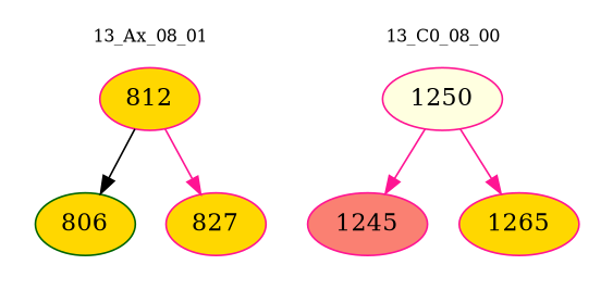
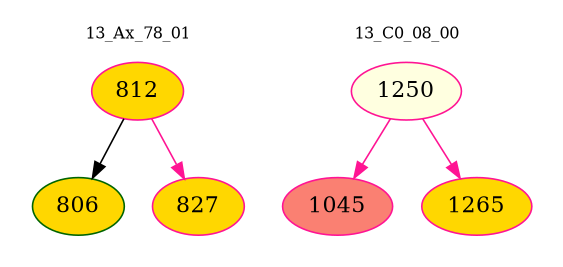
  digraph {
    node [color=deeppink fillcolor=gold style=filled]
    edge [color=deeppink]
    n1 [label=812]
    n2 [color=darkgreen label=806]
    n3 [label=827]
    n4 [fillcolor=lightyellow label=1250]
-   n5 [fillcolor=salmon label=1245]
+   n5 [fillcolor=salmon label=1045]
    n6 [label=1265]
    subgraph cluster_1 {
      color=white
      fontsize=10
-     label="13_Ax_08_01"
+     label="13_Ax_78_01"
      n1
      n2
      n3
    }
    subgraph cluster_2 {
      color=white
      fontsize=10
      label="13_C0_08_00"
      n4
      n5
      n6
    }
    n1 -> n2 [color=black]
    n1 -> n3
    n4 -> n5
    n4 -> n6
  }
